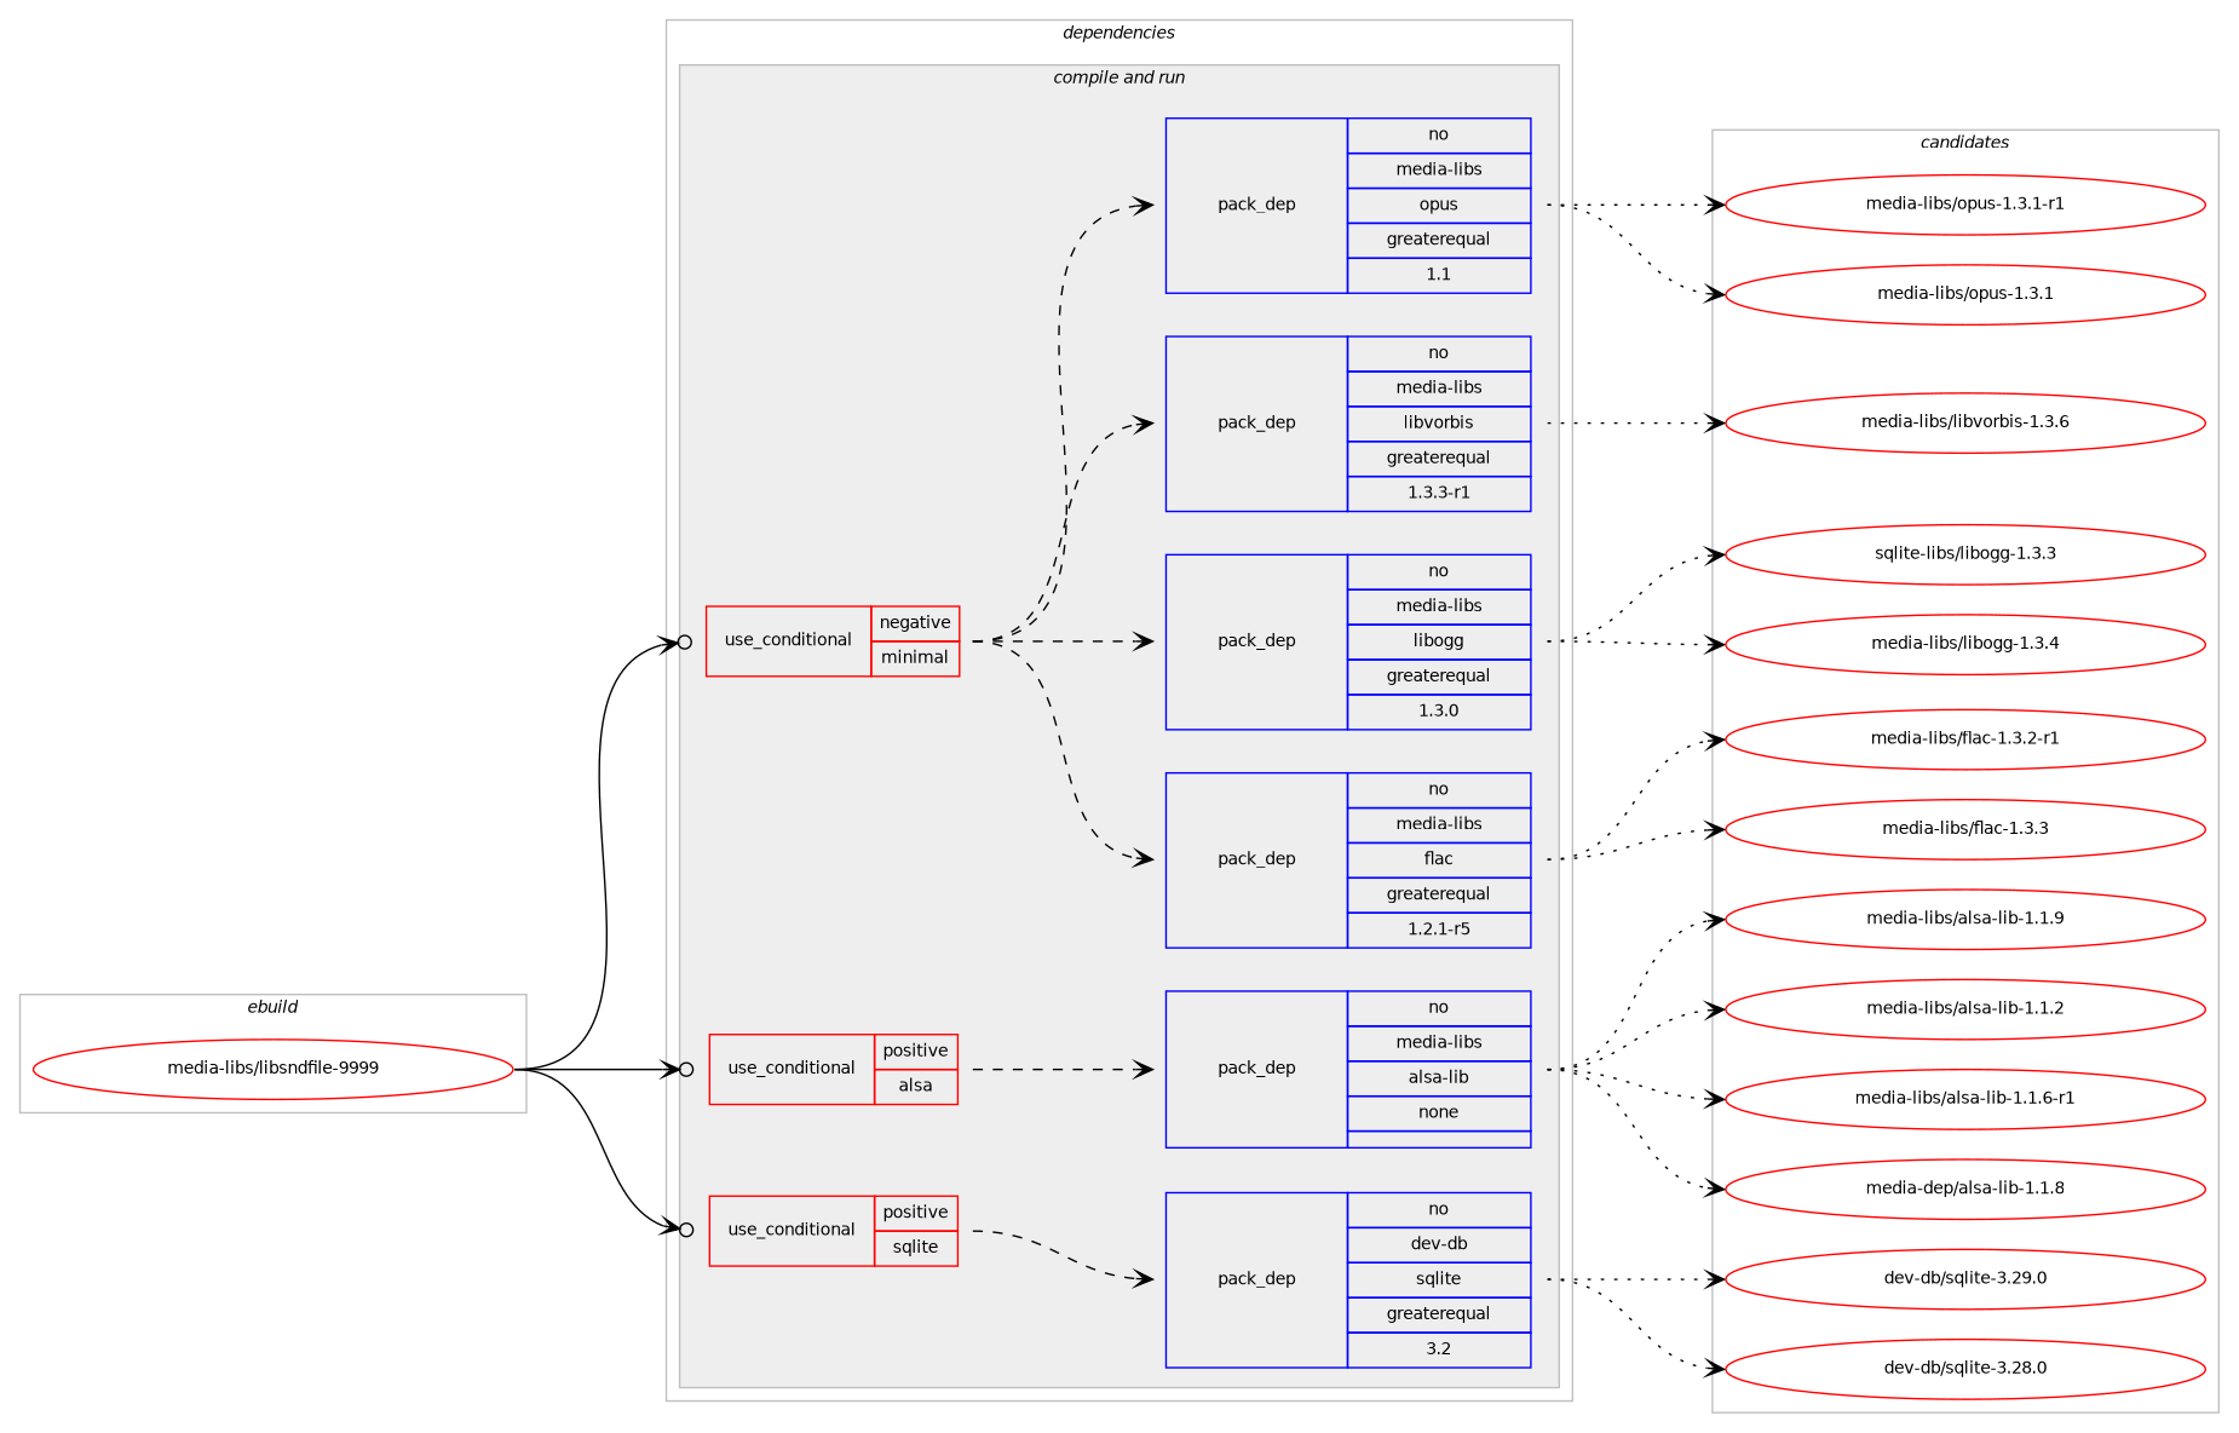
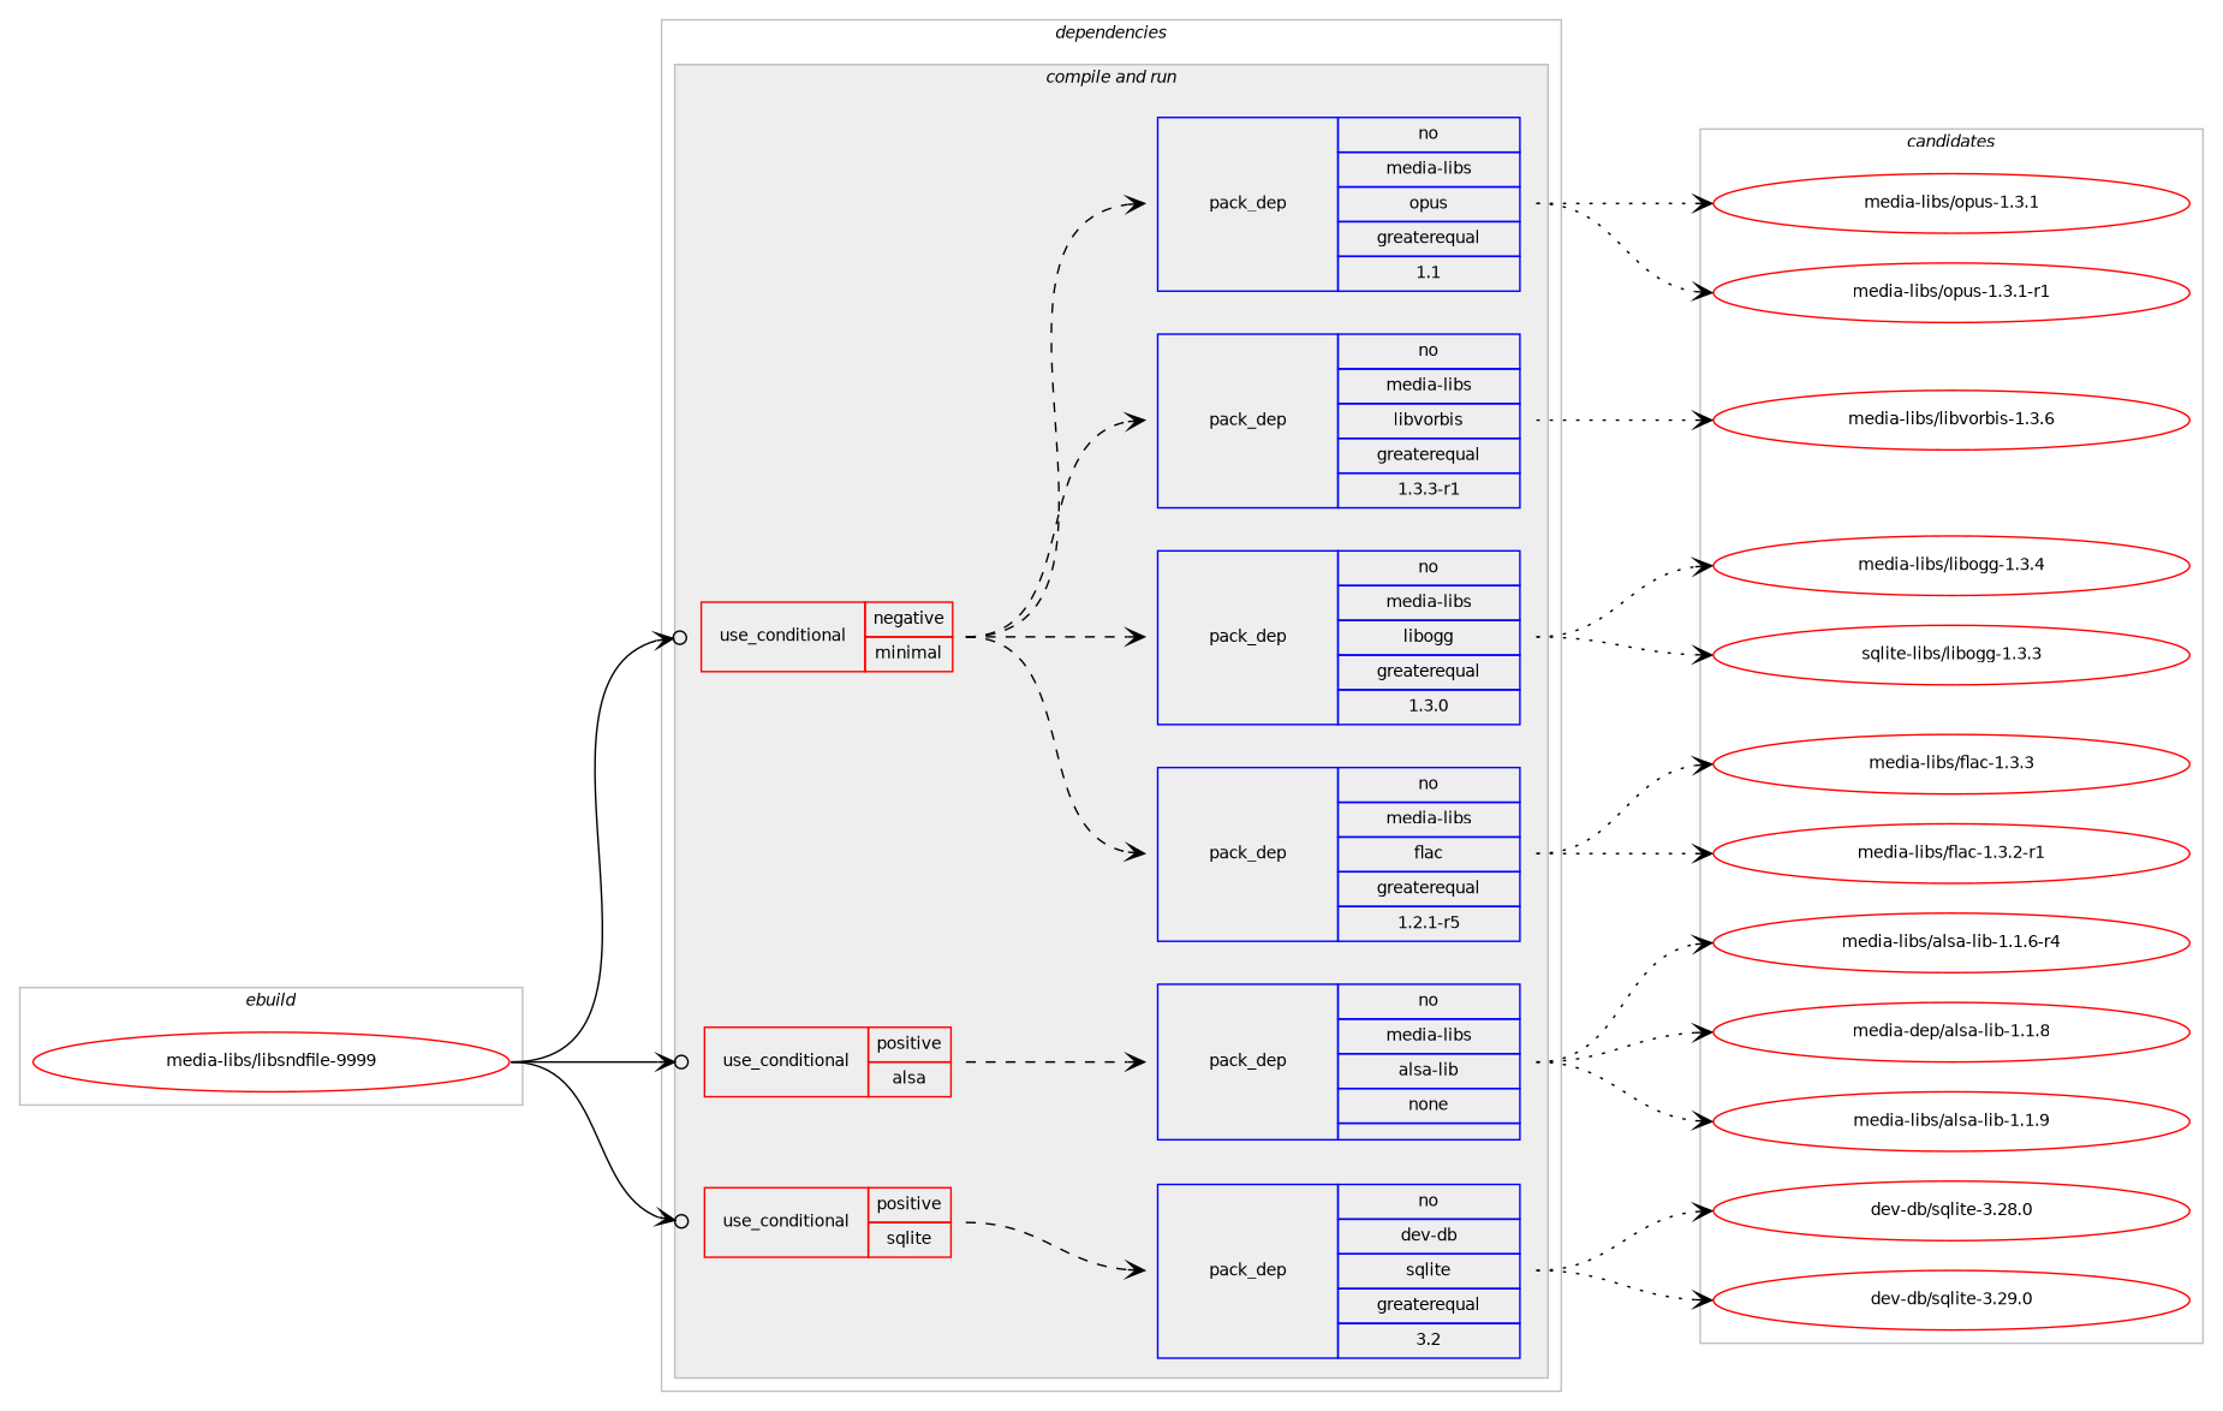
  digraph {
    compound=true
    concentrate=true
    fontname=Helvetica
    fontsize=10
    newrank=true
    rankdir=LR
    ranksep=1.5
    node [color=red fontname=Helvetica fontsize=10]
    edge [arrowhead=vee headport=w style=dotted tailport=e weight=100]
    n1 [label="media-libs/libsndfile-9999" width=4]
    n2 [color=blue label=<<TABLE BORDER="0" CELLBORDER="1" CELLSPACING="0" CELLPADDING="4" WIDTH="220"><TR><TD ROWSPAN="6" CELLPADDING="30">pack_dep</TD></TR><TR><TD WIDTH="110">no</TD></TR><TR><TD>media-libs</TD></TR><TR><TD>flac</TD></TR><TR><TD>greaterequal</TD></TR><TR><TD>1.2.1-r5</TD></TR></TABLE>> shape=none]
    n3 [color=blue label=<<TABLE BORDER="0" CELLBORDER="1" CELLSPACING="0" CELLPADDING="4" WIDTH="220"><TR><TD ROWSPAN="6" CELLPADDING="30">pack_dep</TD></TR><TR><TD WIDTH="110">no</TD></TR><TR><TD>media-libs</TD></TR><TR><TD>libogg</TD></TR><TR><TD>greaterequal</TD></TR><TR><TD>1.3.0</TD></TR></TABLE>> shape=none]
    n4 [color=blue label=<<TABLE BORDER="0" CELLBORDER="1" CELLSPACING="0" CELLPADDING="4" WIDTH="220"><TR><TD ROWSPAN="6" CELLPADDING="30">pack_dep</TD></TR><TR><TD WIDTH="110">no</TD></TR><TR><TD>media-libs</TD></TR><TR><TD>libvorbis</TD></TR><TR><TD>greaterequal</TD></TR><TR><TD>1.3.3-r1</TD></TR></TABLE>> shape=none]
    n5 [color=blue label=<<TABLE BORDER="0" CELLBORDER="1" CELLSPACING="0" CELLPADDING="4" WIDTH="220"><TR><TD ROWSPAN="6" CELLPADDING="30">pack_dep</TD></TR><TR><TD WIDTH="110">no</TD></TR><TR><TD>media-libs</TD></TR><TR><TD>opus</TD></TR><TR><TD>greaterequal</TD></TR><TR><TD>1.1</TD></TR></TABLE>> shape=none]
    n6 [label=<<TABLE BORDER="0" CELLBORDER="1" CELLSPACING="0" CELLPADDING="4"><TR><TD ROWSPAN="3" CELLPADDING="10">use_conditional</TD></TR><TR><TD>negative</TD></TR><TR><TD>minimal</TD></TR></TABLE>> shape=none]
    n7 [color=blue label=<<TABLE BORDER="0" CELLBORDER="1" CELLSPACING="0" CELLPADDING="4" WIDTH="220"><TR><TD ROWSPAN="6" CELLPADDING="30">pack_dep</TD></TR><TR><TD WIDTH="110">no</TD></TR><TR><TD>media-libs</TD></TR><TR><TD>alsa-lib</TD></TR><TR><TD>none</TD></TR><TR><TD></TD></TR></TABLE>> shape=none]
    n8 [label=<<TABLE BORDER="0" CELLBORDER="1" CELLSPACING="0" CELLPADDING="4"><TR><TD ROWSPAN="3" CELLPADDING="10">use_conditional</TD></TR><TR><TD>positive</TD></TR><TR><TD>alsa</TD></TR></TABLE>> shape=none]
    n9 [color=blue label=<<TABLE BORDER="0" CELLBORDER="1" CELLSPACING="0" CELLPADDING="4" WIDTH="220"><TR><TD ROWSPAN="6" CELLPADDING="30">pack_dep</TD></TR><TR><TD WIDTH="110">no</TD></TR><TR><TD>dev-db</TD></TR><TR><TD>sqlite</TD></TR><TR><TD>greaterequal</TD></TR><TR><TD>3.2</TD></TR></TABLE>> shape=none]
    n10 [label=<<TABLE BORDER="0" CELLBORDER="1" CELLSPACING="0" CELLPADDING="4"><TR><TD ROWSPAN="3" CELLPADDING="10">use_conditional</TD></TR><TR><TD>positive</TD></TR><TR><TD>sqlite</TD></TR></TABLE>> shape=none]
    n11 [label="media-libs/flac-1.3.2-r1" width=4]
    n12 [label="media-libs/flac-1.3.3" width=4]
    n13 [label="sqlite-libs/libogg-1.3.3" width=4]
    n14 [label="media-libs/libogg-1.3.4" width=4]
    n15 [label="media-libs/libvorbis-1.3.6" width=4]
    n16 [label="media-libs/opus-1.3.1" width=4]
    n17 [label="media-libs/opus-1.3.1-r1" width=4]
-   n18 [label="media-libs/alsa-lib-1.1.2" width=4]
-   n19 [label="media-libs/alsa-lib-1.1.6-r1" width=4]
+   n19 [label="media-libs/alsa-lib-1.1.6-r4" width=4]
    n20 [label="media-dep/alsa-lib-1.1.8" width=4]
    n21 [label="media-libs/alsa-lib-1.1.9" width=4]
    n22 [label="dev-db/sqlite-3.28.0" width=4]
    n23 [label="dev-db/sqlite-3.29.0" width=4]
    subgraph cluster_1 {
      color=gray
      label=<<i>ebuild</i>>
      rank=same
      n1
    }
    subgraph cluster_2 {
      color=gray
      label=<<i>dependencies</i>>
      subgraph cluster_3 {
        color=gray
        fillcolor="#eeeeee"
        label=<<i>compile</i>>
        style=filled
      }
      subgraph cluster_4 {
        color=gray
        fillcolor="#eeeeee"
        label=<<i>compile and run</i>>
        style=filled
        subgraph sub_5 {
          color=gray
          fillcolor="#eeeeee"
          label=<<i>compile and run</i>>
          style=filled
          n6
          subgraph sub_6 {
            color=gray
            fillcolor="#eeeeee"
            label=<<i>compile and run</i>>
            style=filled
            n2
          }
          subgraph sub_7 {
            color=gray
            fillcolor="#eeeeee"
            label=<<i>compile and run</i>>
            style=filled
            n3
          }
          subgraph sub_8 {
            color=gray
            fillcolor="#eeeeee"
            label=<<i>compile and run</i>>
            style=filled
            n4
          }
          subgraph sub_9 {
            color=gray
            fillcolor="#eeeeee"
            label=<<i>compile and run</i>>
            style=filled
            n5
          }
        }
        subgraph sub_10 {
          color=gray
          fillcolor="#eeeeee"
          label=<<i>compile and run</i>>
          style=filled
          n8
          subgraph sub_11 {
            color=gray
            fillcolor="#eeeeee"
            label=<<i>compile and run</i>>
            style=filled
            n7
          }
        }
        subgraph sub_12 {
          color=gray
          fillcolor="#eeeeee"
          label=<<i>compile and run</i>>
          style=filled
          n10
          subgraph sub_13 {
            color=gray
            fillcolor="#eeeeee"
            label=<<i>compile and run</i>>
            style=filled
            n9
          }
        }
      }
      subgraph cluster_14 {
        color=gray
        fillcolor="#eeeeee"
        label=<<i>run</i>>
        style=filled
      }
    }
    subgraph cluster_15 {
      color=gray
      label=<<i>candidates</i>>
      rank=same
      subgraph sub_16 {
        color=black
        label=<<i>candidates</i>>
        nodesep=1
        rank=same
        n11
        n12
      }
      subgraph sub_17 {
        color=black
        label=<<i>candidates</i>>
        nodesep=1
        rank=same
        n13
        n14
      }
      subgraph sub_18 {
        color=black
        label=<<i>candidates</i>>
        nodesep=1
        rank=same
        n15
      }
      subgraph sub_19 {
        color=black
        label=<<i>candidates</i>>
        nodesep=1
        rank=same
        n16
        n17
      }
      subgraph sub_20 {
        color=black
        label=<<i>candidates</i>>
        nodesep=1
        rank=same
-       n18
        n19
        n20
        n21
      }
      subgraph sub_21 {
        color=black
        label=<<i>candidates</i>>
        nodesep=1
        rank=same
        n22
        n23
      }
    }
    n1 -> n6 [arrowhead=odotvee style=solid weight=20]
    n1 -> n8 [arrowhead=odotvee style=solid weight=20]
    n1 -> n10 [arrowhead=odotvee style=solid weight=20]
    n2 -> n11
    n2 -> n12
    n3 -> n13
    n3 -> n14
    n4 -> n15
    n5 -> n16
    n5 -> n17
    n6 -> n2 [style=dashed weight=20]
    n6 -> n3 [style=dashed weight=20]
    n6 -> n4 [style=dashed weight=20]
    n6 -> n5 [style=dashed weight=20]
-   n7 -> n18
    n7 -> n19
    n7 -> n20
    n7 -> n21
    n8 -> n7 [style=dashed weight=20]
    n9 -> n22
    n9 -> n23
    n10 -> n9 [style=dashed weight=20]
  }
